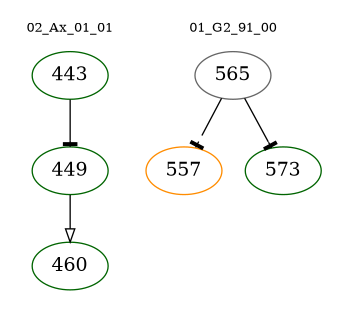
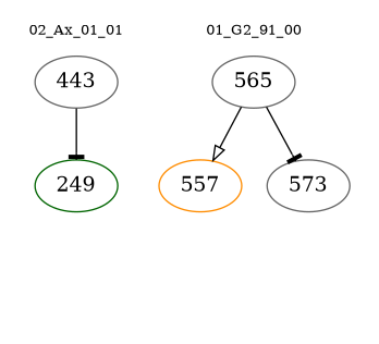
  digraph {
    node [color=darkgreen]
    edge [arrowhead=onormal color=black]
-   n1 [label=449]
-   n2 [label=443]
-   n3 [label=460]
+   n1 [label=249]
+   n2 [color=gray40 label=443]
    n4 [color=gray40 label=565]
    n5 [color=darkorange label=557]
-   n6 [label=573]
+   n6 [color=gray40 label=573]
    subgraph cluster_1 {
      color=white
      fontsize=10
      label="02_Ax_01_01"
      n1
      n2
-     n3
    }
    subgraph cluster_2 {
      color=white
      fontsize=10
      label="01_G2_91_00"
      n4
      n5
      n6
    }
-   n1 -> n3
    n2 -> n1 [arrowhead=tee]
-   n4 -> n5 [arrowhead=tee]
+   n4 -> n5
    n4 -> n6 [arrowhead=tee]
  }
